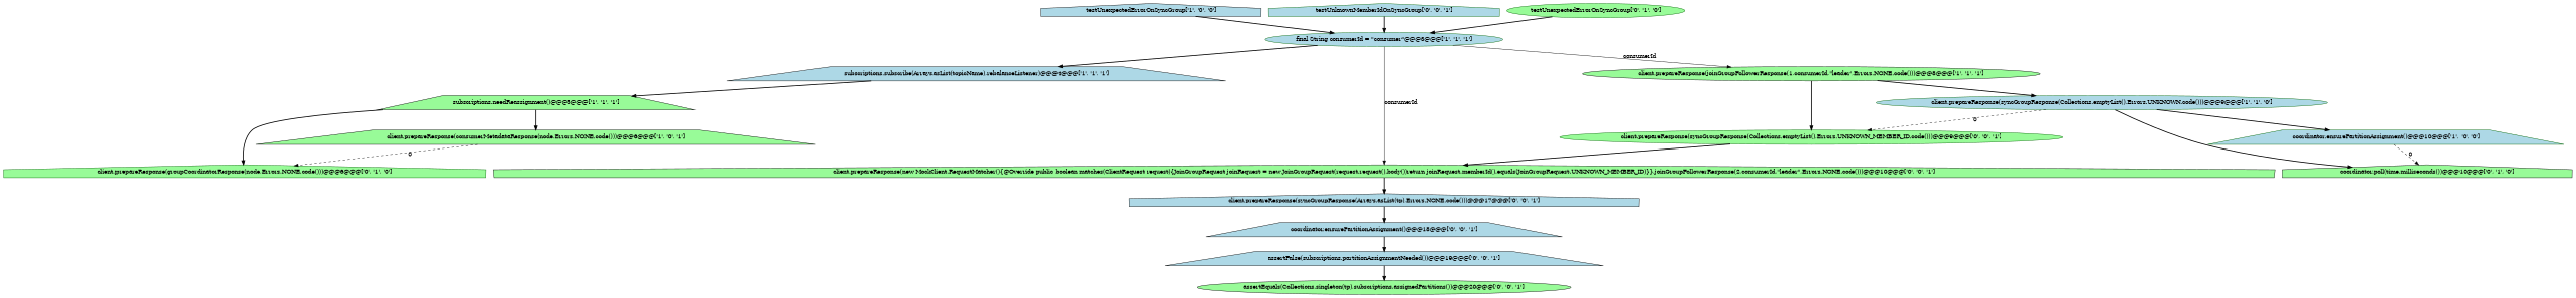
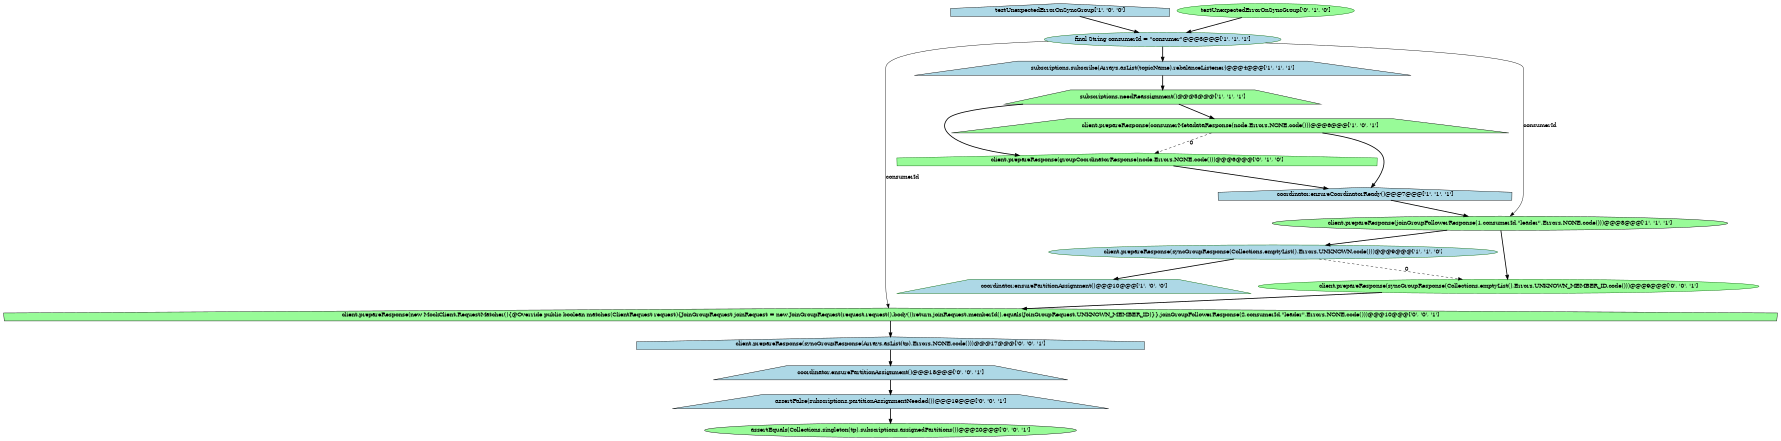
  digraph {
    node [color=black fillcolor=lightblue shape=house style=filled]
    edge [style=bold]
    n1 [color=darkgreen label="coordinator.ensurePartitionAssignment()@@@10@@@['1', '0', '0']" shape=trapezium]
-   n2 [fillcolor=palegreen label="coordinator.poll(time.milliseconds())@@@10@@@['0', '1', '0']"]
    n3 [color=darkgreen label="client.prepareResponse(syncGroupResponse(Collections.emptyList(),Errors.UNKNOWN.code()))@@@9@@@['1', '1', '0']" shape=ellipse]
    n4 [color=darkgreen fillcolor=palegreen label="client.prepareResponse(syncGroupResponse(Collections.emptyList(),Errors.UNKNOWN_MEMBER_ID.code()))@@@9@@@['0', '0', '1']" shape=ellipse]
    n5 [fillcolor=palegreen label="client.prepareResponse(new MockClient.RequestMatcher(){@Override public boolean matches(ClientRequest request){JoinGroupRequest joinRequest = new JoinGroupRequest(request.request().body())return joinRequest.memberId().equals(JoinGroupRequest.UNKNOWN_MEMBER_ID)}},joinGroupFollowerResponse(2,consumerId,\"leader\",Errors.NONE.code()))@@@10@@@['0', '0', '1']"]
    n6 [label="subscriptions.subscribe(Arrays.asList(topicName),rebalanceListener)@@@4@@@['1', '1', '1']" shape=trapezium]
    n7 [fillcolor=palegreen label="subscriptions.needReassignment()@@@5@@@['1', '1', '1']" shape=trapezium]
    n8 [color=darkgreen fillcolor=palegreen label="client.prepareResponse(groupCoordinatorResponse(node,Errors.NONE.code()))@@@6@@@['0', '1', '0']"]
    n9 [fillcolor=palegreen label="client.prepareResponse(consumerMetadataResponse(node,Errors.NONE.code()))@@@6@@@['1', '0', '1']" shape=trapezium]
    n10 [label="testUnexpectedErrorOnSyncGroup['1', '0', '0']"]
    n11 [color=darkgreen label="final String consumerId = \"consumer\"@@@3@@@['1', '1', '1']" shape=ellipse]
    n12 [fillcolor=palegreen label="client.prepareResponse(joinGroupFollowerResponse(1,consumerId,\"leader\",Errors.NONE.code()))@@@8@@@['1', '1', '1']" shape=ellipse]
    n13 [label="client.prepareResponse(syncGroupResponse(Arrays.asList(tp),Errors.NONE.code()))@@@17@@@['0', '0', '1']"]
+   n14 [label="coordinator.ensureCoordinatorReady()@@@7@@@['1', '1', '1']"]
    n15 [label="coordinator.ensurePartitionAssignment()@@@18@@@['0', '0', '1']" shape=trapezium]
    n16 [label="assertFalse(subscriptions.partitionAssignmentNeeded())@@@19@@@['0', '0', '1']" shape=trapezium]
    n17 [fillcolor=palegreen label="assertEquals(Collections.singleton(tp),subscriptions.assignedPartitions())@@@20@@@['0', '0', '1']" shape=ellipse]
-   n18 [color=darkgreen label="testUnknownMemberIdOnSyncGroup['0', '0', '1']"]
    n19 [color=darkgreen fillcolor=palegreen label="testUnexpectedErrorOnSyncGroup['0', '1', '0']" shape=ellipse]
-   n1 -> n2 [label=0 style=dashed]
    n3 -> n1
-   n3 -> n2
    n3 -> n4 [label=0 style=dashed]
    n4 -> n5
    n5 -> n13
    n6 -> n7
    n7 -> n8
    n7 -> n9
+   n8 -> n14
    n9 -> n8 [label=0 style=dashed]
+   n9 -> n14
    n10 -> n11
    n11 -> n5 [label=consumerId style=solid]
    n11 -> n6
    n11 -> n12 [label=consumerId style=solid]
    n12 -> n3
    n12 -> n4
    n13 -> n15
+   n14 -> n12
    n15 -> n16
    n16 -> n17
-   n18 -> n11
    n19 -> n11
  }
